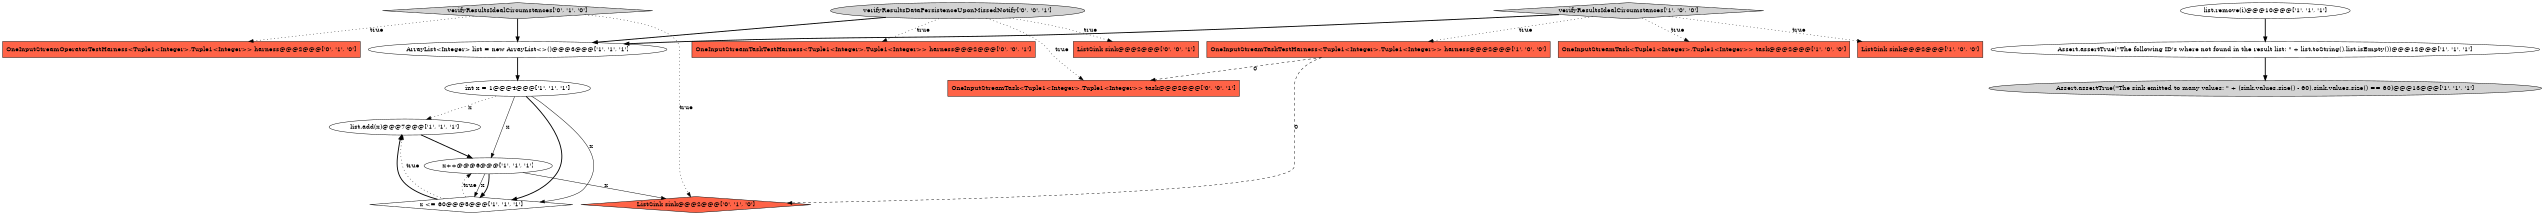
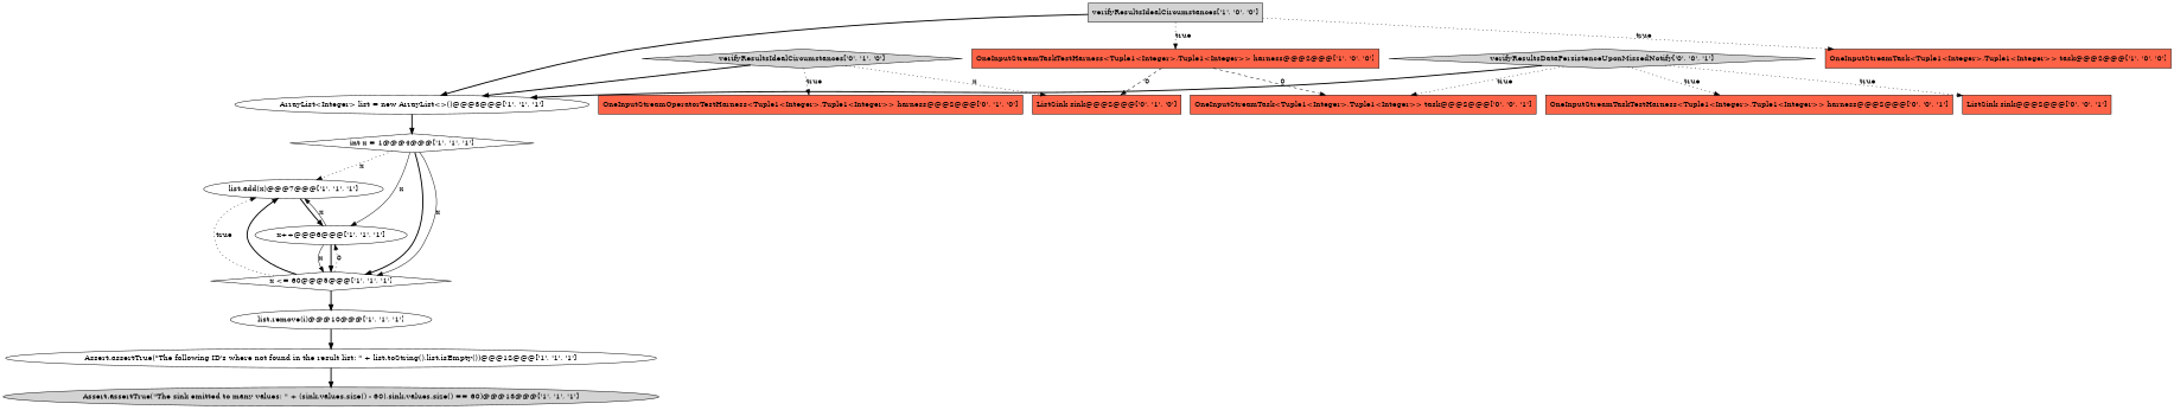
  digraph {
    node [fillcolor=tomato shape=box style=filled]
    edge [style=bold]
    n1 [fillcolor=white label="list.add(x)@@@7@@@['1', '1', '1']" shape=ellipse]
    n2 [fillcolor=white label="x++@@@6@@@['1', '1', '1']" shape=ellipse]
    n3 [fillcolor=white label="x <= 60@@@5@@@['1', '1', '1']" shape=diamond]
-   n4 [label="ListSink sink@@@2@@@['1', '0', '0']"]
    n5 [label="OneInputStreamTaskTestHarness<Tuple1<Integer>,Tuple1<Integer>> harness@@@2@@@['0', '0', '1']"]
    n6 [fillcolor=white label="list.remove(i)@@@10@@@['1', '1', '1']" shape=ellipse]
    n7 [fillcolor=white label="Assert.assertTrue(\"The following ID's where not found in the result list: \" + list.toString(),list.isEmpty())@@@12@@@['1', '1', '1']" shape=ellipse]
    n8 [fillcolor=lightgray label="verifyResultsIdealCircumstances['0', '1', '0']" shape=diamond]
-   n9 [label="ListSink sink@@@2@@@['0', '1', '0']" shape=diamond]
+   n9 [label="ListSink sink@@@2@@@['0', '1', '0']"]
    n10 [fillcolor=white label="ArrayList<Integer> list = new ArrayList<>()@@@3@@@['1', '1', '1']" shape=ellipse]
    n11 [label="OneInputStreamOperatorTestHarness<Tuple1<Integer>,Tuple1<Integer>> harness@@@2@@@['0', '1', '0']"]
-   n12 [fillcolor=white label="int x = 1@@@4@@@['1', '1', '1']" shape=ellipse]
+   n12 [fillcolor=white label="int x = 1@@@4@@@['1', '1', '1']" shape=diamond]
    n13 [label="OneInputStreamTask<Tuple1<Integer>,Tuple1<Integer>> task@@@2@@@['1', '0', '0']"]
    n14 [label="ListSink sink@@@2@@@['0', '0', '1']"]
-   n15 [fillcolor=lightgray label="verifyResultsDataPersistenceUponMissedNotify['0', '0', '1']" shape=ellipse]
+   n15 [fillcolor=lightgray label="verifyResultsDataPersistenceUponMissedNotify['0', '0', '1']" shape=diamond]
    n16 [label="OneInputStreamTask<Tuple1<Integer>,Tuple1<Integer>> task@@@2@@@['0', '0', '1']"]
-   n17 [fillcolor=lightgray label="verifyResultsIdealCircumstances['1', '0', '0']" shape=diamond]
+   n17 [fillcolor=lightgray label="verifyResultsIdealCircumstances['1', '0', '0']"]
    n18 [label="OneInputStreamTaskTestHarness<Tuple1<Integer>,Tuple1<Integer>> harness@@@2@@@['1', '0', '0']"]
    n19 [fillcolor=lightgray label="Assert.assertTrue(\"The sink emitted to many values: \" + (sink.values.size() - 60),sink.values.size() == 60)@@@13@@@['1', '1', '1']" shape=ellipse]
    n1 -> n2
-   n2 -> n9 [label=x style=solid]
+   n2 -> n1 [label=x style=solid]
    n2 -> n3 [label=x style=solid]
    n2 -> n3
    n3 -> n1 [label=true style=dotted]
    n3 -> n1
-   n3 -> n2 [label=true style=dotted]
+   n3 -> n2 [label=0 style=dotted]
+   n3 -> n6
    n6 -> n7
    n7 -> n19
-   n8 -> n9 [label=true style=dotted]
+   n8 -> n9 [label=x style=dotted]
    n8 -> n10
    n8 -> n11 [label=true style=dotted]
    n10 -> n12
    n12 -> n1 [label=x style=dotted]
    n12 -> n2 [label=x style=solid]
    n12 -> n3
    n12 -> n3 [label=x style=solid]
    n15 -> n5 [label=true style=dotted]
    n15 -> n10
    n15 -> n14 [label=true style=dotted]
    n15 -> n16 [label=true style=dotted]
-   n17 -> n4 [label=true style=dotted]
    n17 -> n10
    n17 -> n13 [label=true style=dotted]
    n17 -> n18 [label=true style=dotted]
    n18 -> n9 [label=0 style=dashed]
    n18 -> n16 [label=0 style=dashed]
  }
